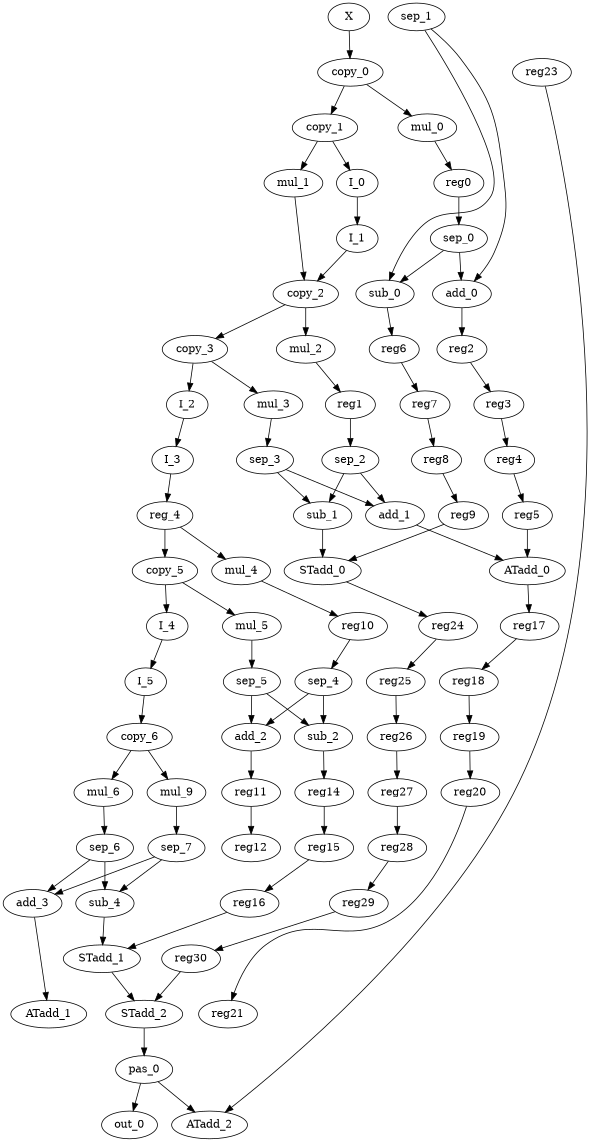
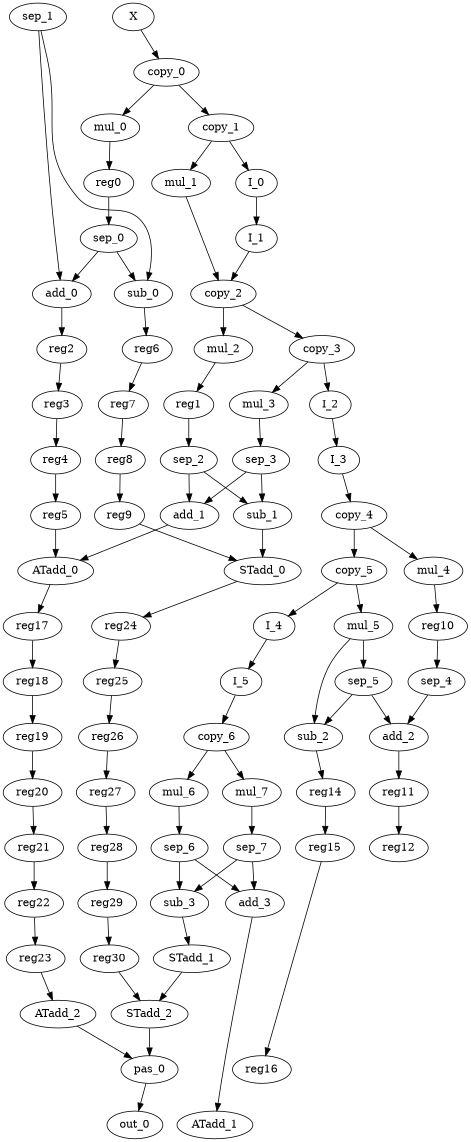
  digraph {
    edge [weight=0]
    sub_1
    STadd_0
    reg24
    reg25
    ATadd_2
    pas_0
    out_0
    copy_2
    copy_3
    mul_2
    I_2
    mul_3
    reg1
    I_3
    sep_3
    sep_2
    mul_1
    sep_1
    add_0
    sub_0
    reg2
    reg6
-   sub_3 [label=sub_4]
+   sub_3
    STadd_1
    STadd_2
    copy_6
    mul_6
-   mul_7 [label=mul_9]
+   mul_7
    sep_6
    sep_7
    add_3
    add_1
    ATadd_0
    reg17
    reg18
    add_2
    reg11
    reg12
    ATadd_1
    sep_4
    sub_2
    reg14
    reg15
    copy_5
    mul_5
    I_4
    sep_5
    I_5
    sep_0
    reg3
    reg7
-   copy_4 [label=reg_4]
+   copy_4
    mul_4
    reg10
    reg26
    I_0
    I_1
    copy_1
    mul_0
    reg0
    reg19
    reg4
    copy_0
    reg8
    reg16
    X
    reg27
    reg28
    reg29
    reg30
    reg9
    reg20
    reg21
+   reg22
    reg23
    reg5
    sub_1 -> STadd_0 [weight=2]
    STadd_0 -> reg24
    reg24 -> reg25
    reg25 -> reg26
-   pas_0 -> ATadd_2
+   ATadd_2 -> pas_0
    pas_0 -> out_0
    copy_2 -> copy_3
    copy_2 -> mul_2 [weight=1]
    copy_3 -> I_2
    copy_3 -> mul_3
    mul_2 -> reg1
    I_2 -> I_3
    mul_3 -> sep_3
    reg1 -> sep_2 [weight=3]
    I_3 -> copy_4
    sep_3 -> sub_1
    sep_3 -> add_1
    sep_2 -> sub_1
    sep_2 -> add_1
    mul_1 -> copy_2
    sep_1 -> add_0
    sep_1 -> sub_0
    add_0 -> reg2 [weight=1]
    sub_0 -> reg6
    reg2 -> reg3
    reg6 -> reg7
    sub_3 -> STadd_1
    STadd_1 -> STadd_2
    STadd_2 -> pas_0 [weight=1]
    copy_6 -> mul_6
    copy_6 -> mul_7
    mul_6 -> sep_6
    mul_7 -> sep_7 [weight=2]
    sep_6 -> sub_3 [weight=2]
    sep_6 -> add_3
    sep_7 -> sub_3
    sep_7 -> add_3
    add_3 -> ATadd_1
    add_1 -> ATadd_0
    ATadd_0 -> reg17
    reg17 -> reg18
    reg18 -> reg19
    add_2 -> reg11 [weight=1]
    reg11 -> reg12 [weight=1]
    sep_4 -> add_2
-   sep_4 -> sub_2 [weight=1]
+   mul_5 -> sub_2 [weight=1]
    sub_2 -> reg14
    reg14 -> reg15
    reg15 -> reg16
    copy_5 -> mul_5
    copy_5 -> I_4
    mul_5 -> sep_5 [weight=2]
    I_4 -> I_5
    sep_5 -> add_2
    sep_5 -> sub_2
    I_5 -> copy_6
    sep_0 -> add_0
    sep_0 -> sub_0
    reg3 -> reg4
    reg7 -> reg8
    copy_4 -> copy_5 [weight=1]
    copy_4 -> mul_4
    mul_4 -> reg10
    reg10 -> sep_4
    reg26 -> reg27
    I_0 -> I_1 [weight=1]
    I_1 -> copy_2
    copy_1 -> mul_1
    copy_1 -> I_0
    mul_0 -> reg0
    reg0 -> sep_0 [weight=1]
    reg19 -> reg20
    reg4 -> reg5
    copy_0 -> copy_1
    copy_0 -> mul_0
    reg8 -> reg9
-   reg16 -> STadd_1
    X -> copy_0
    reg27 -> reg28
    reg28 -> reg29
    reg29 -> reg30
    reg30 -> STadd_2
    reg9 -> STadd_0
    reg20 -> reg21
+   reg21 -> reg22
+   reg22 -> reg23
    reg23 -> ATadd_2
    reg5 -> ATadd_0 [weight=5]
  }
